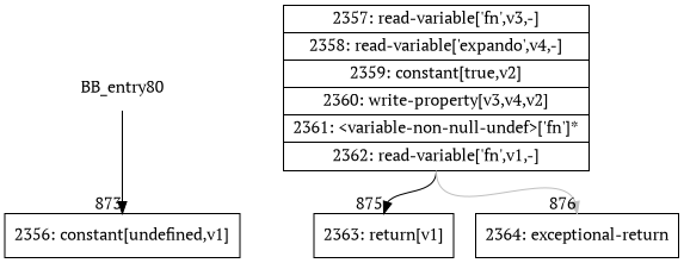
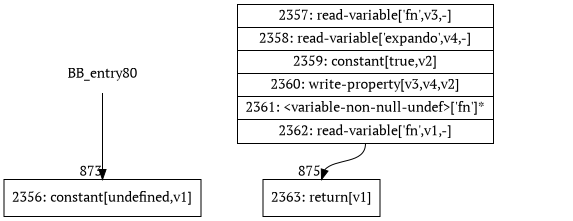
  digraph {
    fontname="PT Serif"
    rankdir=TD
    node [fontname="PT Serif" shape=record]
    edge [fontname="PT Serif" headport=n tailport=s]
    n1 [label=BB_entry80 shape=none]
    n2 [label="{2356: constant[undefined,v1]}"]
    n3 [label="{2357: read-variable['fn',v3,-]|2358: read-variable['expando',v4,-]|2359: constant[true,v2]|2360: write-property[v3,v4,v2]|2361: \<variable-non-null-undef\>['fn']*|2362: read-variable['fn',v1,-]}"]
    n4 [label="{2363: return[v1]}"]
-   n5 [label="{2364: exceptional-return}"]
    n1 -> n2 [headlabel="    873"]
    n3 -> n4 [headlabel="      875"]
-   n3 -> n5 [color=gray headlabel="      876"]
  }
